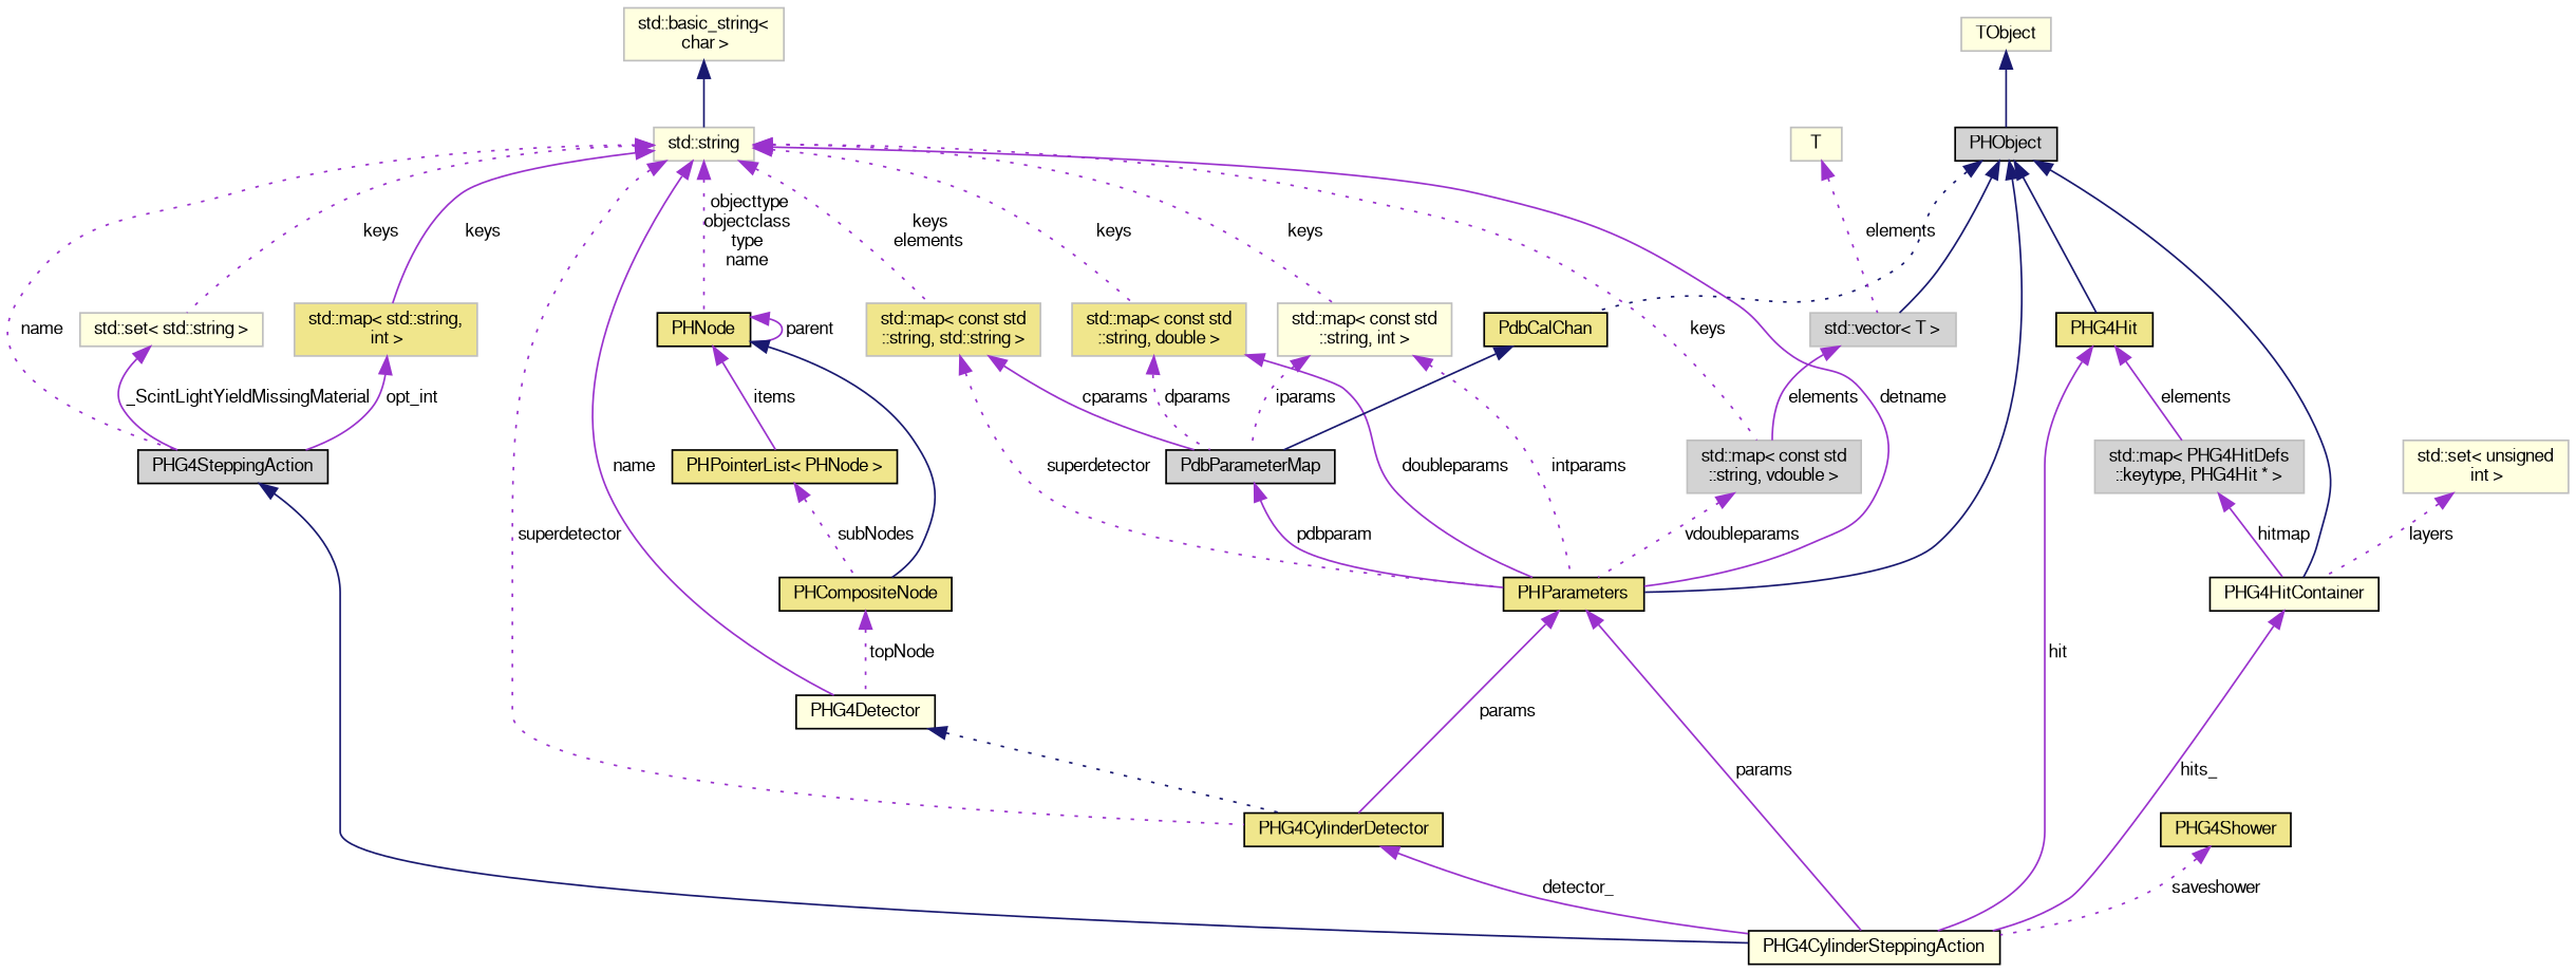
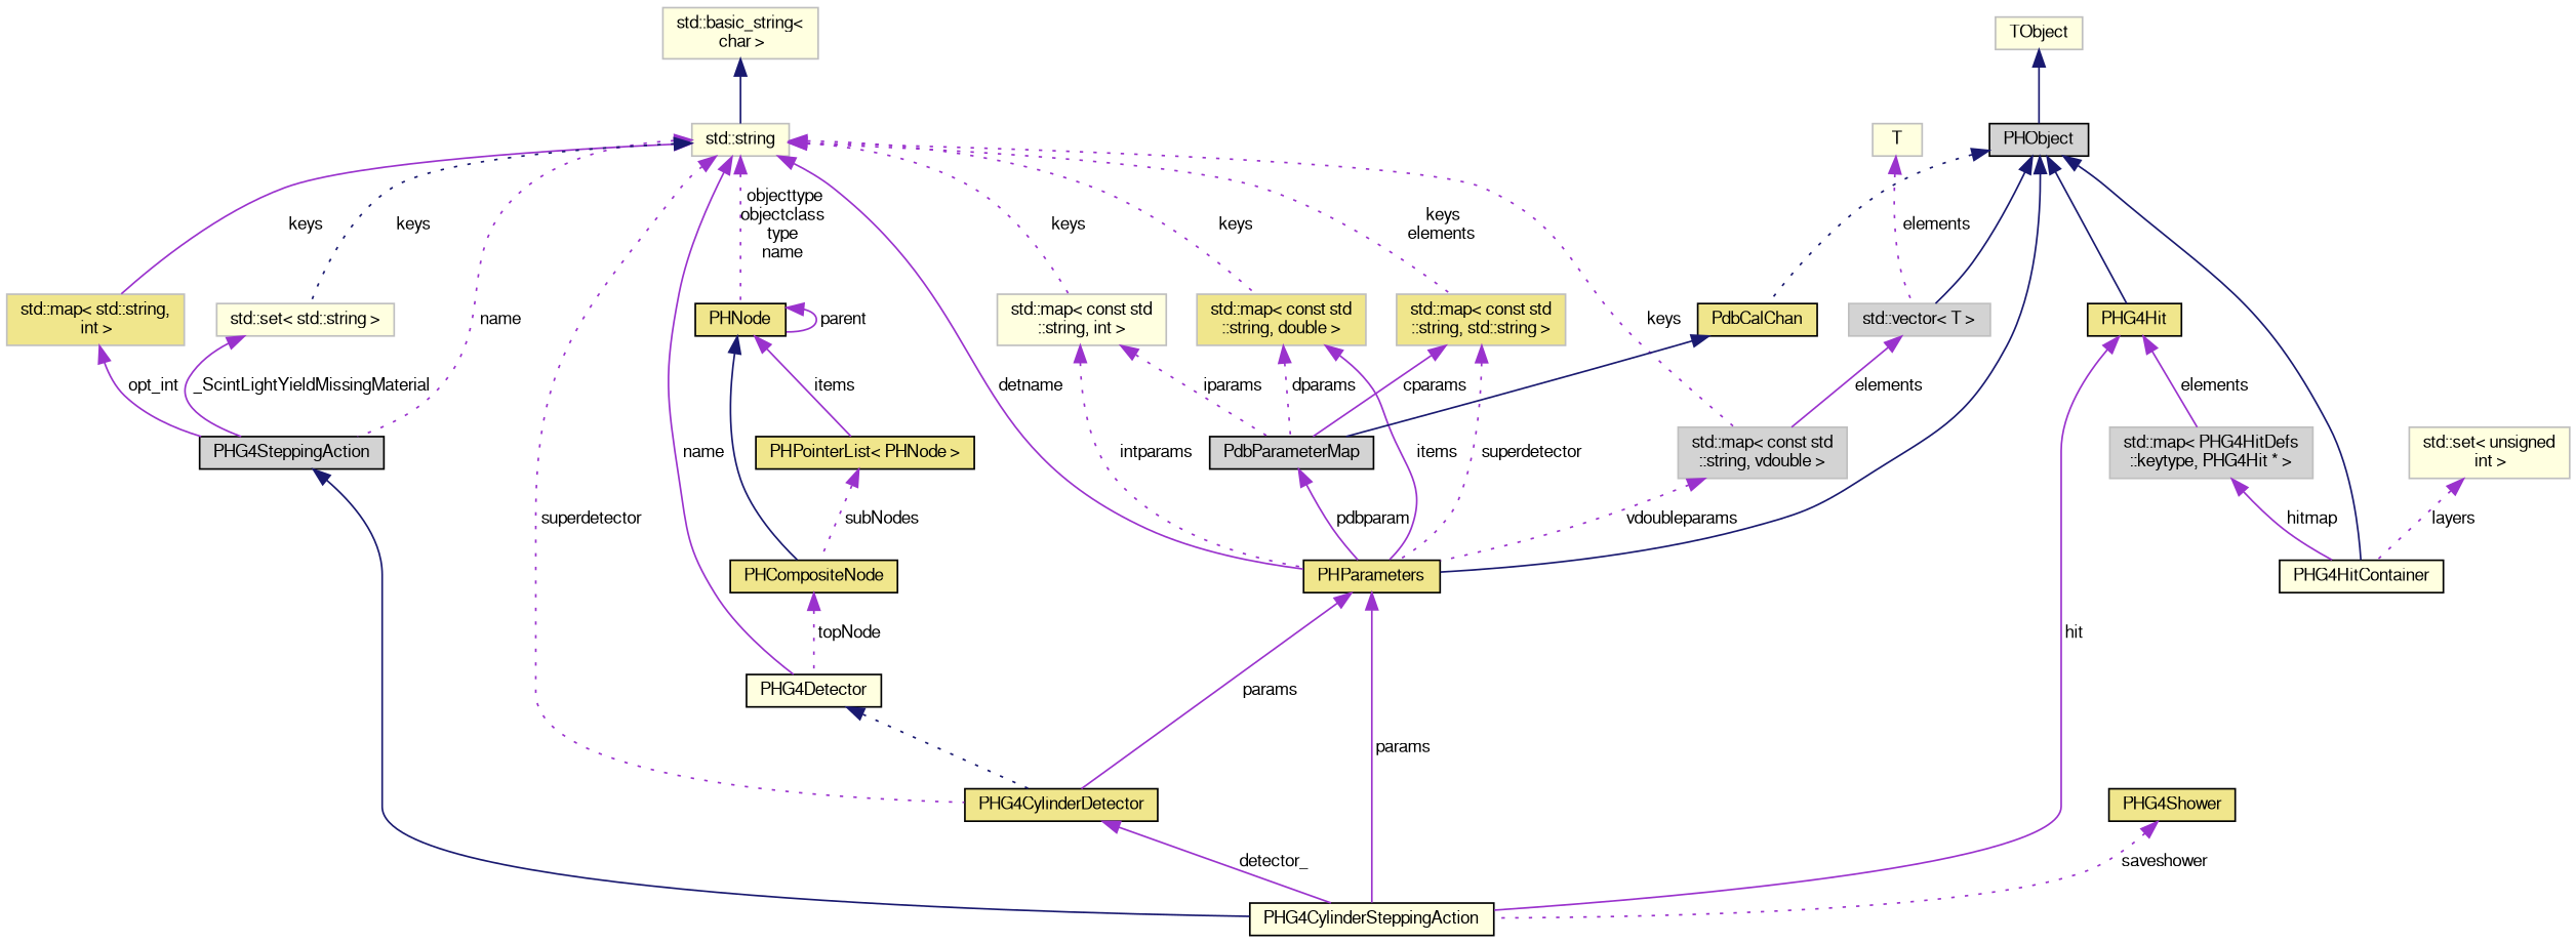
  digraph {
    rankdir=TB
    node [color=black fillcolor=khaki fontname=FreeSans fontsize=10 shape=record style=filled]
    edge [color=darkorchid3 dir=back fontname=FreeSans fontsize=10 labelfontname=FreeSans labelfontsize=10 style=solid]
    n1 [fillcolor=lightyellow fontcolor=black height=0.2 label=PHG4CylinderSteppingAction width=0.4]
    n2 [fillcolor=lightgrey height=0.2 label=PHG4SteppingAction width=0.4]
    n3 [color=grey75 height=0.2 label="std::map\< std::string,\l int \>" width=0.4]
    n4 [color=grey75 fillcolor=lightyellow height=0.2 label="std::string" width=0.4]
    n5 [color=grey75 fillcolor=lightyellow height=0.2 label="std::set\< std::string \>" width=0.4]
    n6 [height=0.2 label=PHG4CylinderDetector width=0.4]
    n7 [fillcolor=lightyellow height=0.2 label=PHG4Detector width=0.4]
    n8 [height=0.2 label=PHNode width=0.4]
    n9 [height=0.2 label=PHParameters width=0.4]
    n10 [color=grey75 height=0.2 label="std::map\< const std\l::string, double \>" width=0.4]
    n11 [color=grey75 fillcolor=lightyellow height=0.2 label="std::map\< const std\l::string, int \>" width=0.4]
    n12 [color=grey75 height=0.2 label="std::map\< const std\l::string, std::string \>" width=0.4]
    n13 [color=grey75 fillcolor=lightgrey height=0.2 label="std::map\< const std\l::string, vdouble \>" width=0.4]
    n14 [height=0.2 label=PHCompositeNode width=0.4]
    n15 [height=0.2 label="PHPointerList\< PHNode \>" width=0.4]
    n16 [fillcolor=lightgrey height=0.2 label=PdbParameterMap width=0.4]
    n17 [color=grey75 fillcolor=lightyellow height=0.2 label="std::basic_string\<\l char \>" width=0.4]
    n18 [fillcolor=lightgrey height=0.2 label=PHObject width=0.4]
    n19 [height=0.2 label=PdbCalChan width=0.4]
    n20 [height=0.2 label=PHG4Hit width=0.4]
    n21 [fillcolor=lightyellow height=0.2 label=PHG4HitContainer width=0.4]
    n22 [color=grey75 fillcolor=lightgrey height=0.2 label="std::vector\< T \>" width=0.4]
    n23 [height=0.2 label=PHG4Shower width=0.4]
    n24 [color=grey75 fillcolor=lightgrey height=0.2 label="std::map\< PHG4HitDefs\l::keytype, PHG4Hit * \>" width=0.4]
    n25 [color=grey75 fillcolor=lightyellow height=0.2 label=TObject width=0.4]
    n26 [color=grey75 fillcolor=lightyellow height=0.2 label=T width=0.4]
    n27 [color=grey75 fillcolor=lightyellow height=0.2 label="std::set\< unsigned\l int \>" width=0.4]
    n2 -> n1 [color=midnightblue]
    n3 -> n2 [label=" opt_int"]
    n4 -> n2 [label=" name" style=dotted]
    n4 -> n3 [label=" keys"]
-   n4 -> n5 [label=" keys" style=dotted]
+   n4 -> n5 [color=midnightblue label=" keys" style=dotted]
    n4 -> n6 [label=" superdetector" style=dotted]
    n4 -> n7 [label=" name"]
    n4 -> n8 [label=" objecttype\nobjectclass\ntype\nname" style=dotted]
    n4 -> n9 [label=" detname"]
    n4 -> n10 [label=" keys" style=dotted]
    n4 -> n11 [label=" keys" style=dotted]
    n4 -> n12 [label=" keys\nelements" style=dotted]
    n4 -> n13 [label=" keys" style=dotted]
    n5 -> n2 [label=" _ScintLightYieldMissingMaterial"]
    n6 -> n1 [label=" detector_"]
    n7 -> n6 [color=midnightblue style=dotted]
    n8 -> n8 [label=" parent"]
    n8 -> n14 [color=midnightblue]
    n8 -> n15 [label=" items"]
    n9 -> n1 [label=" params"]
    n9 -> n6 [label=" params"]
-   n10 -> n9 [label=" doubleparams"]
+   n10 -> n9 [label=" items"]
    n10 -> n16 [label=" dparams" style=dotted]
    n11 -> n9 [label=" intparams" style=dotted]
    n11 -> n16 [label=" iparams" style=dotted]
    n12 -> n9 [label=" superdetector" style=dotted]
    n12 -> n16 [label=" cparams"]
    n13 -> n9 [label=" vdoubleparams" style=dotted]
    n14 -> n7 [label=" topNode" style=dotted]
    n15 -> n14 [label=" subNodes" style=dotted]
    n16 -> n9 [label=" pdbparam"]
    n17 -> n4 [color=midnightblue]
    n18 -> n9 [color=midnightblue]
    n18 -> n19 [color=midnightblue style=dotted]
    n18 -> n20 [color=midnightblue]
    n18 -> n21 [color=midnightblue]
    n18 -> n22 [color=midnightblue]
    n19 -> n16 [color=midnightblue]
    n20 -> n1 [label=" hit"]
    n20 -> n24 [label=" elements"]
-   n21 -> n1 [label=" hits_"]
    n22 -> n13 [label=" elements"]
    n23 -> n1 [label=" saveshower" style=dotted]
    n24 -> n21 [label=" hitmap"]
    n25 -> n18 [color=midnightblue]
    n26 -> n22 [label=" elements" style=dotted]
    n27 -> n21 [label=" layers" style=dotted]
  }
